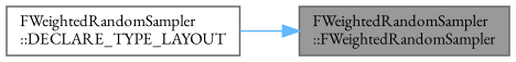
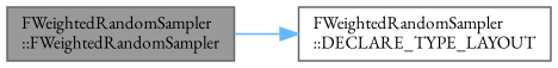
  digraph {
    rankdir=RL
    fontname="EB Garamond"
    node [fontname="EB Garamond" fontsize=10 shape=box style=filled]
    n1 [color=gray40 fillcolor=grey60 fontcolor=black height=0.2 label="FWeightedRandomSampler\l::FWeightedRandomSampler" width=0.4]
    n2 [color=grey40 fillcolor=white height=0.2 label="FWeightedRandomSampler\l::DECLARE_TYPE_LAYOUT" width=0.4]
-   n1 -> n2 [color=steelblue1 dir=back fontname="EB Garamond" fontsize=10 labelfontname=Helvetica labelfontsize=10 style=solid]
+   n2 -> n1 [color=steelblue1 dir=back fontname="EB Garamond" fontsize=10 labelfontname=Helvetica labelfontsize=10 style=solid]
  }
